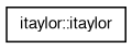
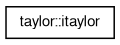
  digraph {
    rankdir=LR
-   n1 [color=black fillcolor=white fontname=FreeSans fontsize=10 height=0.2 label="itaylor::itaylor" shape=record style=filled width=0.4]
+   n1 [color=black fillcolor=white fontname=FreeSans fontsize=10 height=0.2 label="taylor::itaylor" shape=record style=filled width=0.4]
  }
